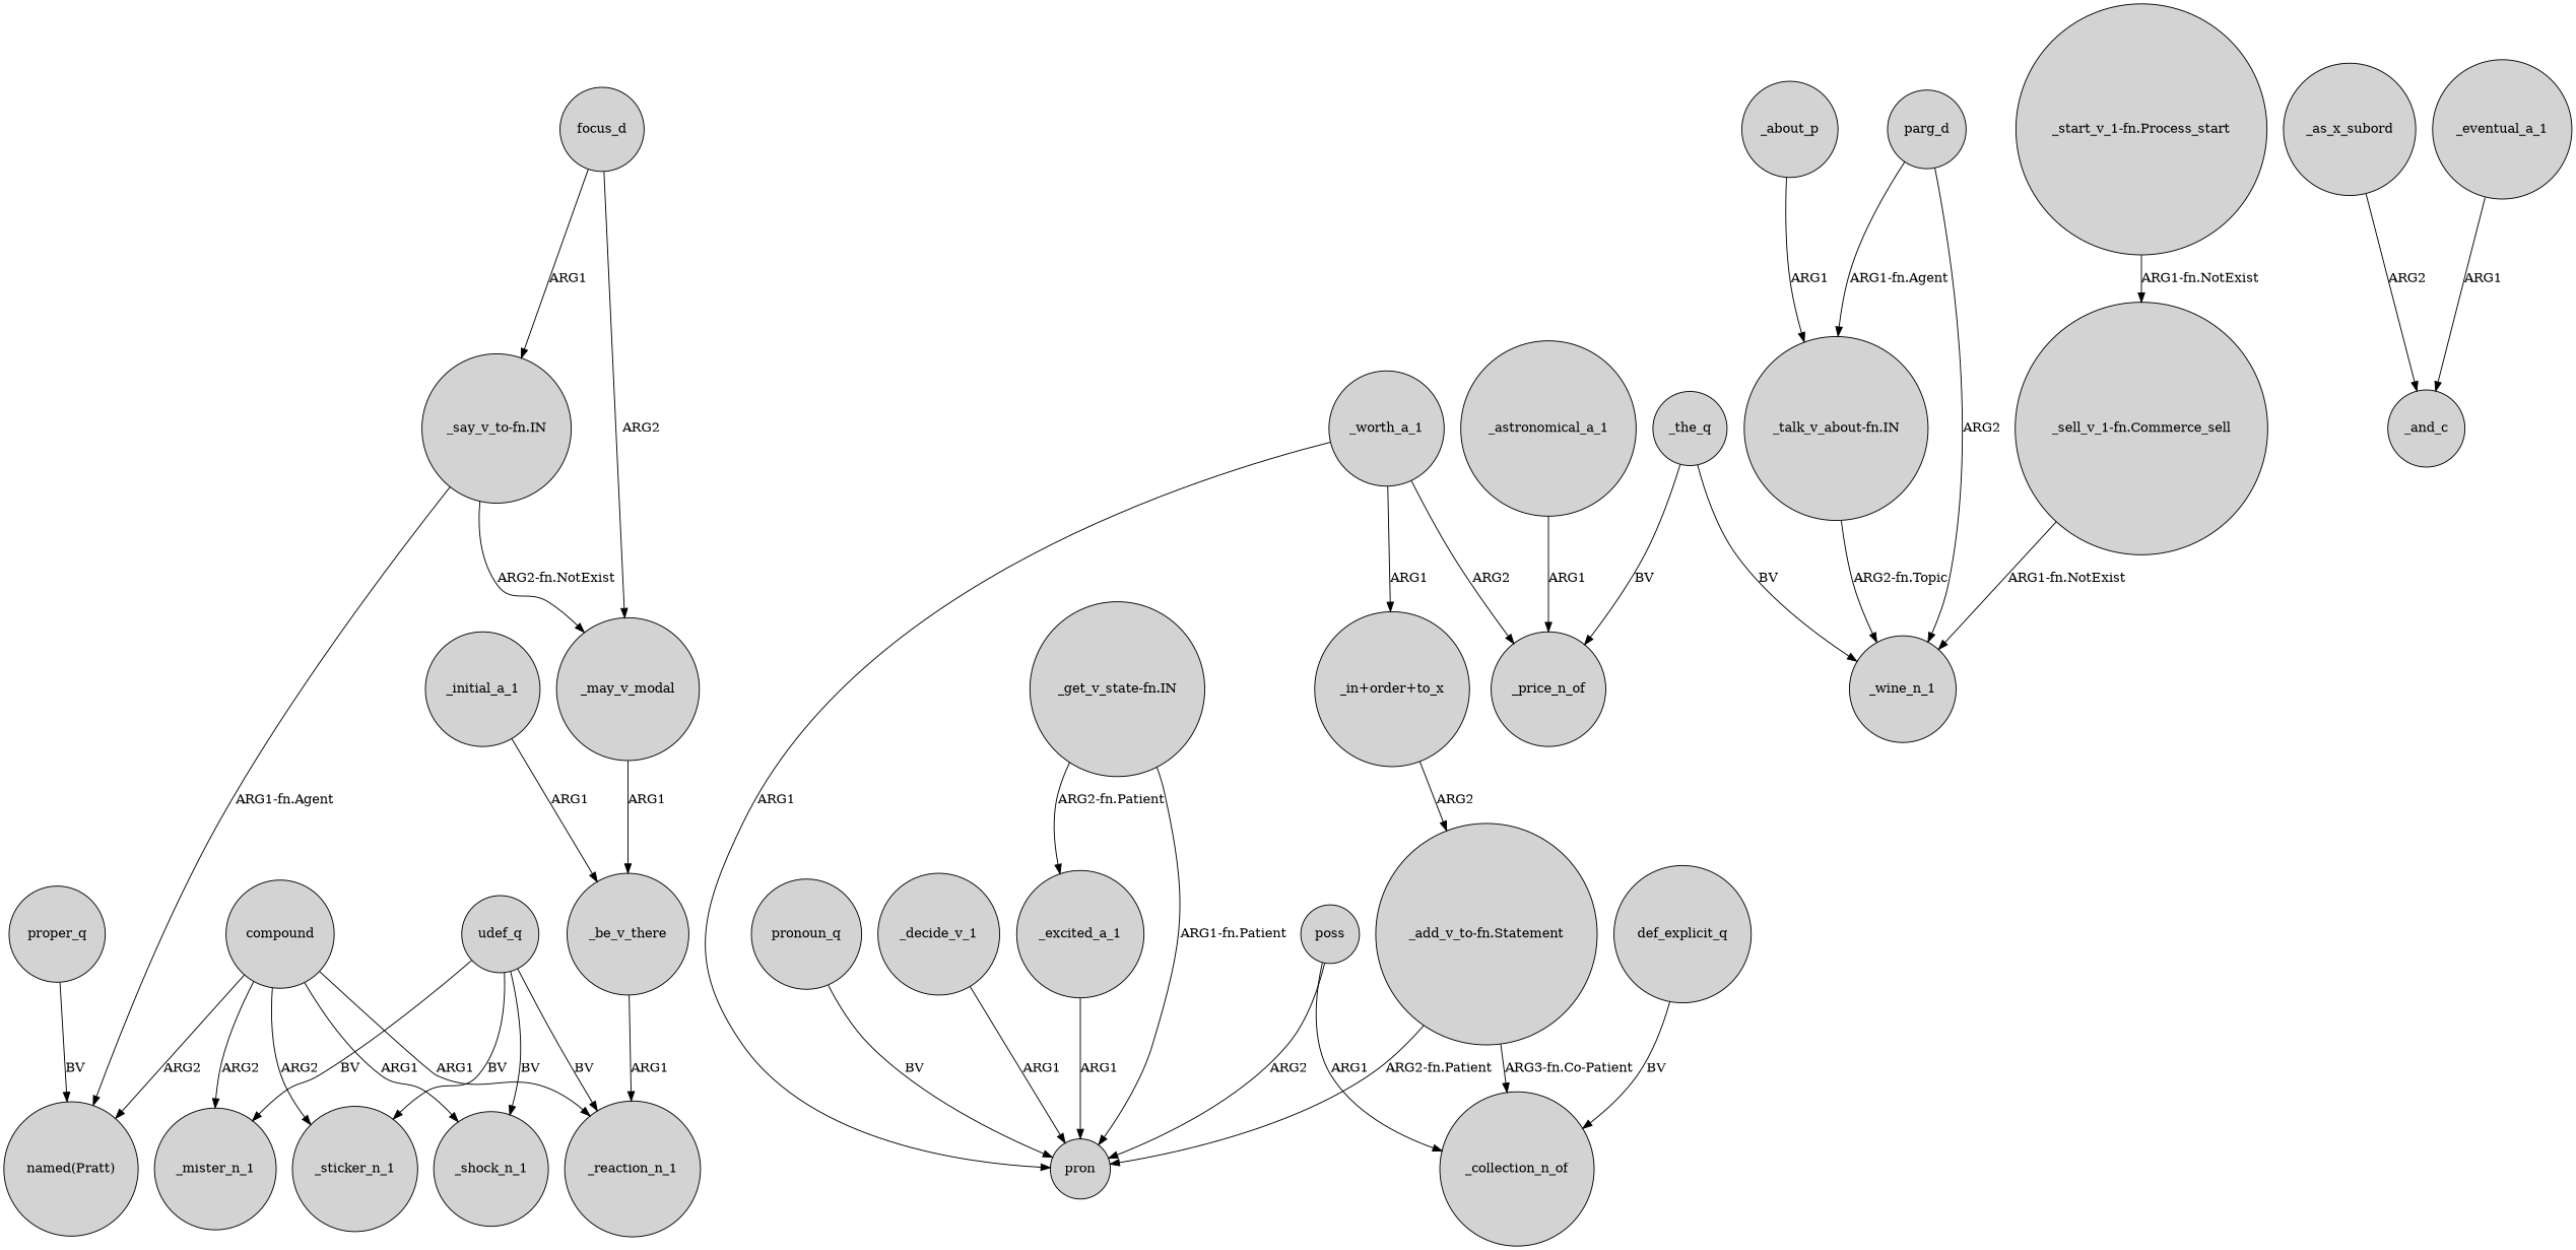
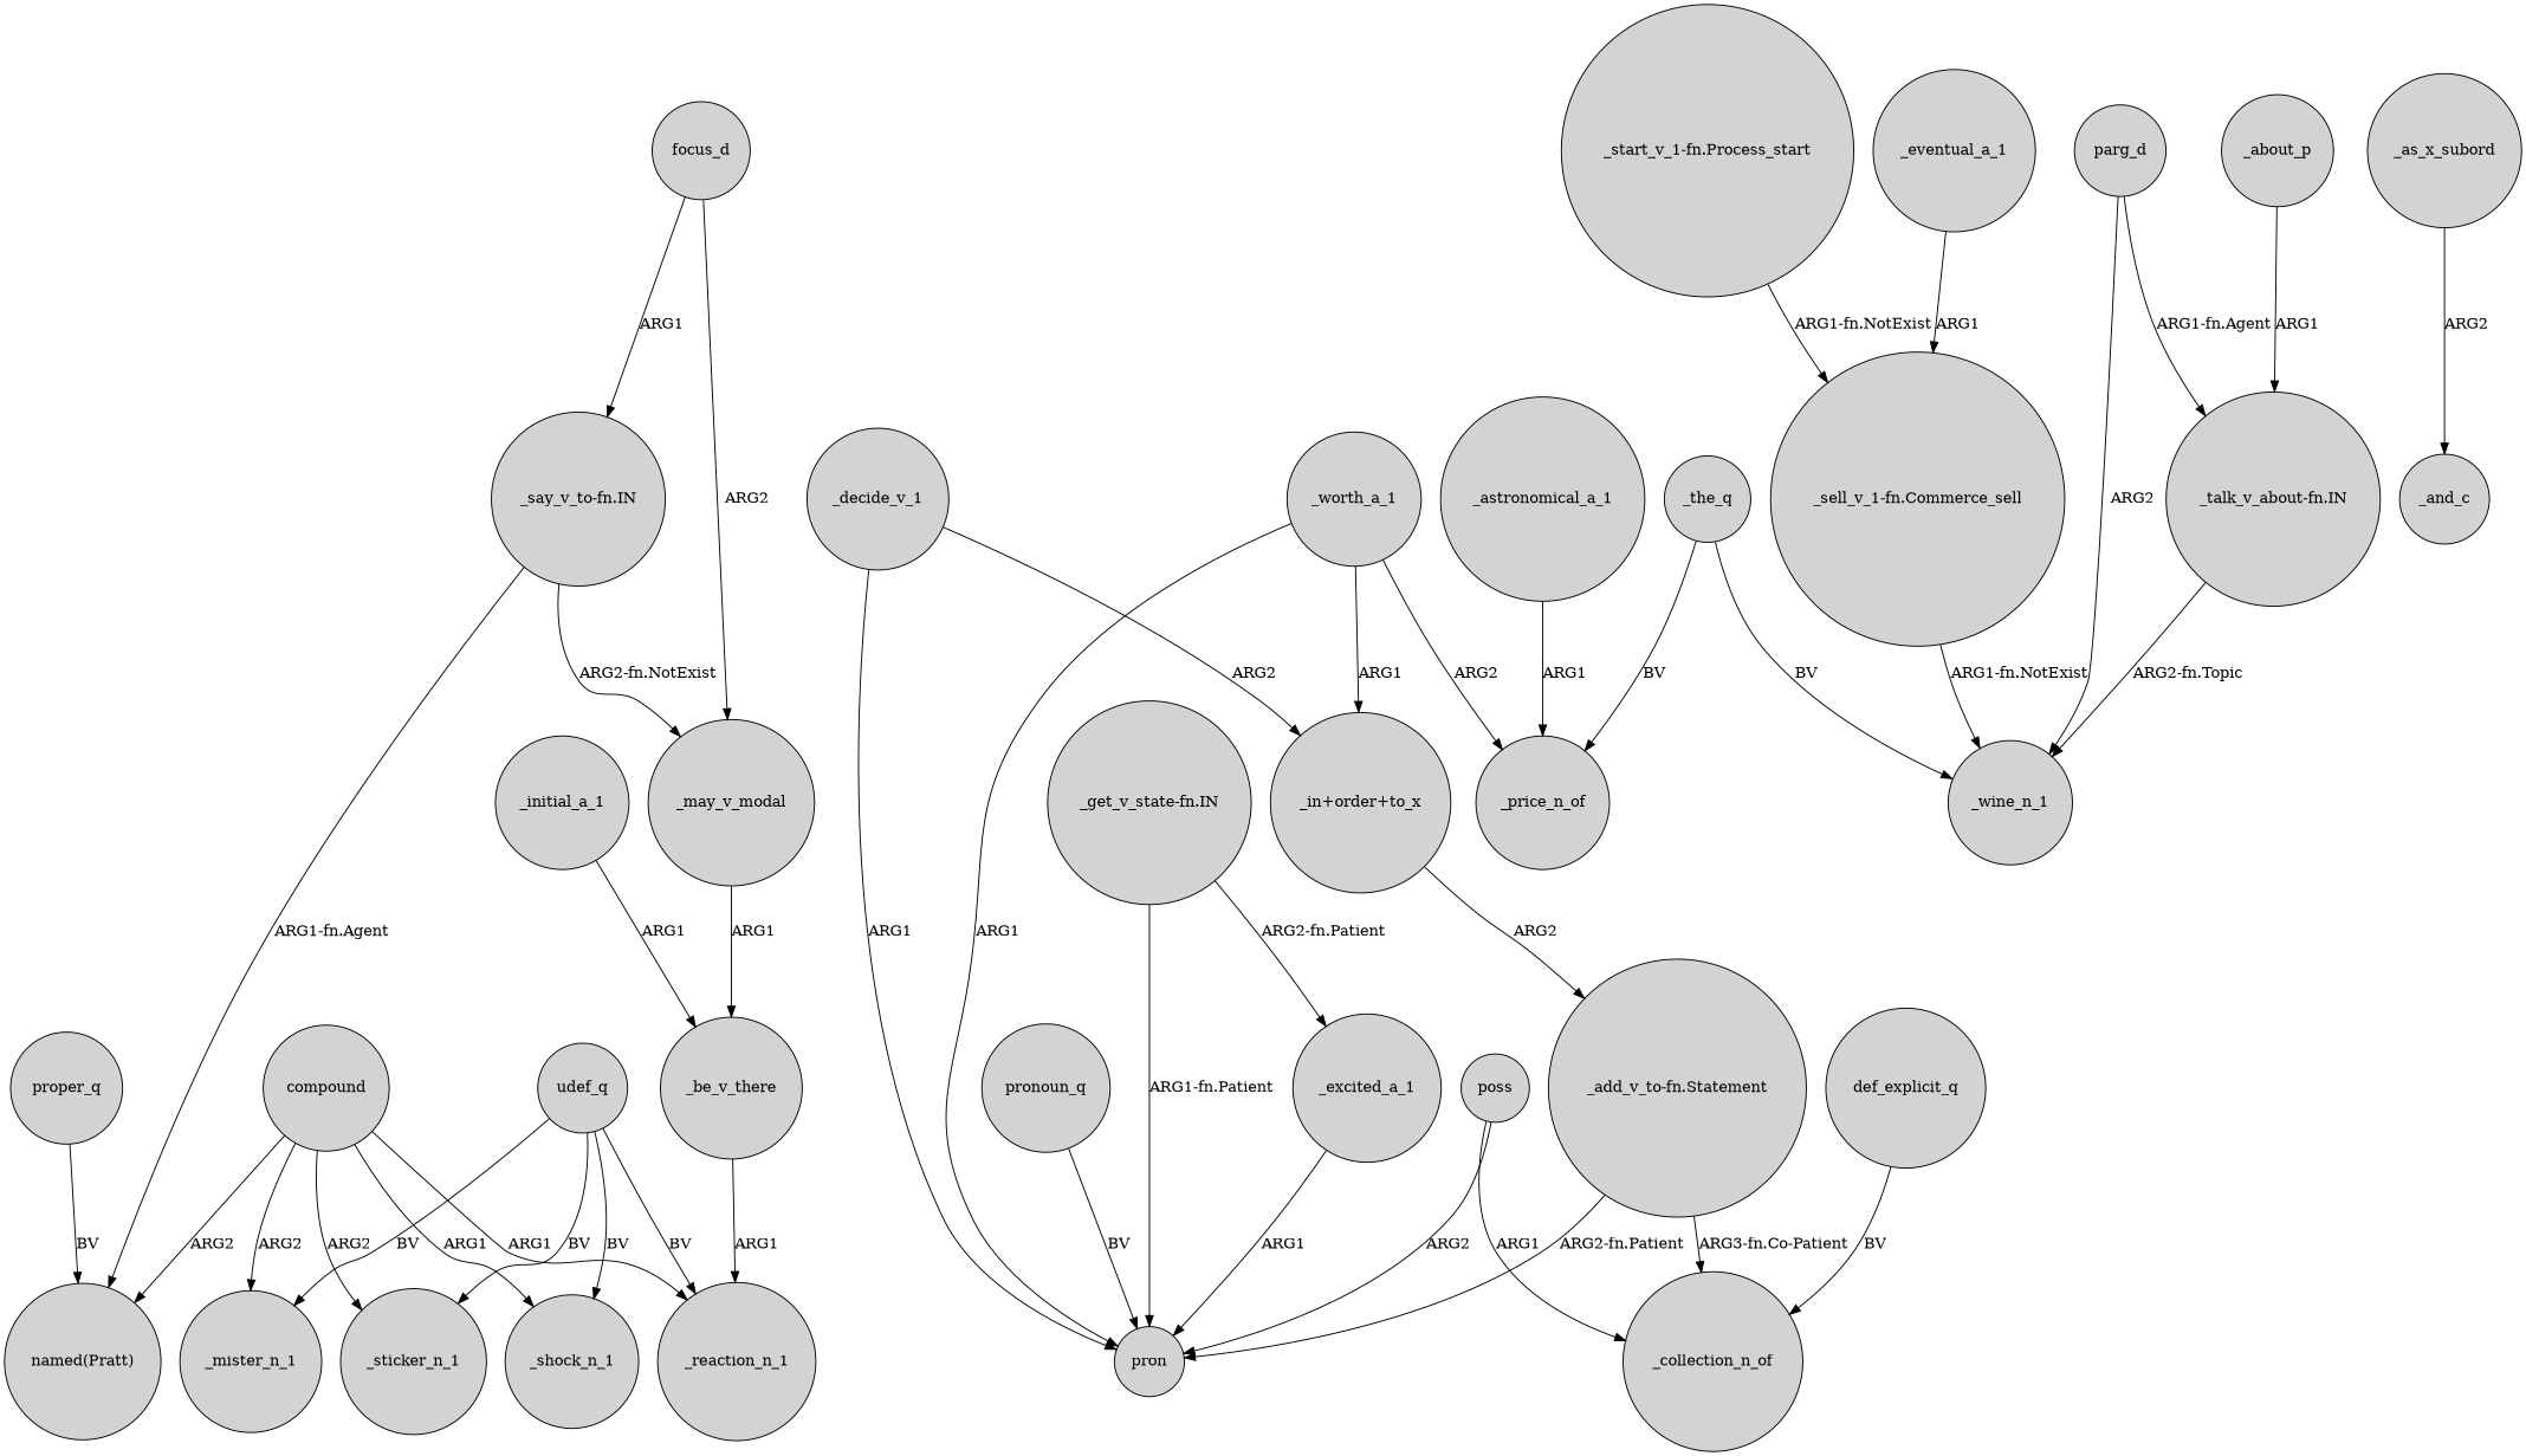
  digraph {
    node [shape=circle style=filled]
    _initial_a_1
    _be_v_there
    _reaction_n_1
    "_say_v_to-fn.IN"
    "named(Pratt)"
    _may_v_modal
    _worth_a_1
    pron
    _price_n_of
    "_in+order+to_x"
    "_get_v_state-fn.IN"
    _excited_a_1
    compound
    _sticker_n_1
    _shock_n_1
    _mister_n_1
    udef_q
    _about_p
    "_talk_v_about-fn.IN"
    _wine_n_1
    poss
    _collection_n_of
    "_add_v_to-fn.Statement"
    focus_d
    "_start_v_1-fn.Process_start"
    "_sell_v_1-fn.Commerce_sell"
    _astronomical_a_1
    parg_d
    _the_q
    pronoun_q
    _as_x_subord
    _and_c
    _decide_v_1
    proper_q
    def_explicit_q
    _eventual_a_1
    _initial_a_1 -> _be_v_there [label=ARG1]
    _be_v_there -> _reaction_n_1 [label=ARG1]
    "_say_v_to-fn.IN" -> "named(Pratt)" [label="ARG1-fn.Agent"]
    "_say_v_to-fn.IN" -> _may_v_modal [label="ARG2-fn.NotExist"]
    _may_v_modal -> _be_v_there [label=ARG1]
    _worth_a_1 -> pron [label=ARG1]
    _worth_a_1 -> _price_n_of [label=ARG2]
    _worth_a_1 -> "_in+order+to_x" [label=ARG1]
    "_in+order+to_x" -> "_add_v_to-fn.Statement" [label=ARG2]
    "_get_v_state-fn.IN" -> pron [label="ARG1-fn.Patient"]
    "_get_v_state-fn.IN" -> _excited_a_1 [label="ARG2-fn.Patient"]
    _excited_a_1 -> pron [label=ARG1]
    compound -> _reaction_n_1 [label=ARG1]
    compound -> "named(Pratt)" [label=ARG2]
    compound -> _sticker_n_1 [label=ARG2]
    compound -> _shock_n_1 [label=ARG1]
    compound -> _mister_n_1 [label=ARG2]
    udef_q -> _reaction_n_1 [label=BV]
    udef_q -> _sticker_n_1 [label=BV]
    udef_q -> _shock_n_1 [label=BV]
    udef_q -> _mister_n_1 [label=BV]
    _about_p -> "_talk_v_about-fn.IN" [label=ARG1]
    "_talk_v_about-fn.IN" -> _wine_n_1 [label="ARG2-fn.Topic"]
    poss -> pron [label=ARG2]
    poss -> _collection_n_of [label=ARG1]
    "_add_v_to-fn.Statement" -> pron [label="ARG2-fn.Patient"]
    "_add_v_to-fn.Statement" -> _collection_n_of [label="ARG3-fn.Co-Patient"]
    focus_d -> "_say_v_to-fn.IN" [label=ARG1]
    focus_d -> _may_v_modal [label=ARG2]
    "_start_v_1-fn.Process_start" -> "_sell_v_1-fn.Commerce_sell" [label="ARG1-fn.NotExist"]
    "_sell_v_1-fn.Commerce_sell" -> _wine_n_1 [label="ARG1-fn.NotExist"]
    _astronomical_a_1 -> _price_n_of [label=ARG1]
    parg_d -> "_talk_v_about-fn.IN" [label="ARG1-fn.Agent"]
    parg_d -> _wine_n_1 [label=ARG2]
    _the_q -> _price_n_of [label=BV]
    _the_q -> _wine_n_1 [label=BV]
    pronoun_q -> pron [label=BV]
    _as_x_subord -> _and_c [label=ARG2]
    _decide_v_1 -> pron [label=ARG1]
+   _decide_v_1 -> "_in+order+to_x" [label=ARG2]
    proper_q -> "named(Pratt)" [label=BV]
    def_explicit_q -> _collection_n_of [label=BV]
-   _eventual_a_1 -> _and_c [label=ARG1]
+   _eventual_a_1 -> "_sell_v_1-fn.Commerce_sell" [label=ARG1]
  }
